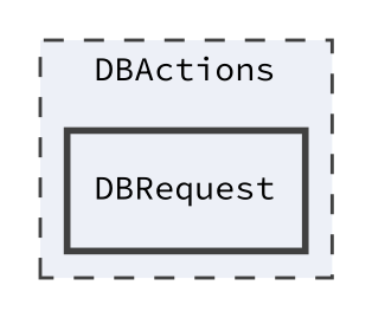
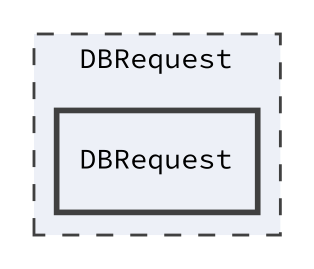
  digraph {
    compound=true
    rankdir=LR
    fontname="Source Code Pro"
    n1 [color=grey25 fillcolor="#edf0f7" fontname="Source Code Pro" fontsize=10 label=DBRequest shape=box style="filled,bold,"]
    subgraph cluster_1 {
      bgcolor="#edf0f7"
      fontsize=10
-     label=DBActions
+     label=DBRequest
      pencolor=grey25
      style="filled,dashed,"
      n1
    }
  }
